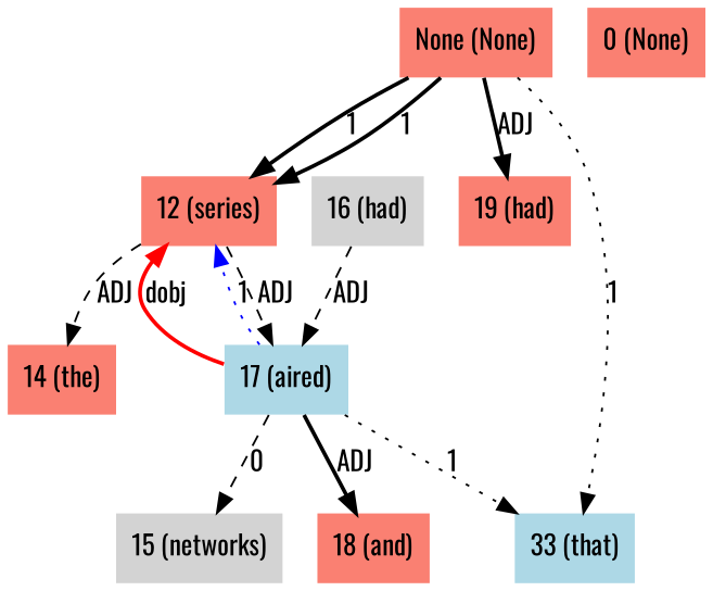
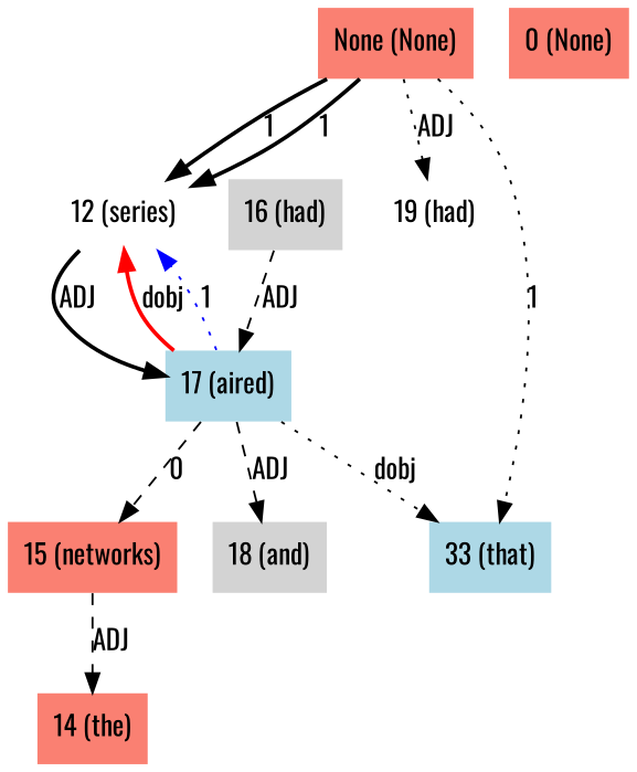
  digraph {
    fontname=Oswald
    node [fillcolor=salmon fontname=Oswald shape=plaintext style=filled]
    edge [dir=forward fontname=Oswald style=bold]
    n1 [label="None (None)"]
-   n2 [label="12 (series)"]
+   n2 [fillcolor=white label="12 (series)"]
    n3 [fillcolor=lightblue label="33 (that)"]
-   n4 [label="19 (had)"]
+   n4 [fillcolor=white label="19 (had)"]
    n5 [fillcolor=lightblue label="17 (aired)"]
-   n6 [fillcolor=lightgrey label="15 (networks)"]
+   n6 [label="15 (networks)"]
    n7 [label="14 (the)"]
-   n8 [label="18 (and)"]
+   n8 [fillcolor=lightgrey label="18 (and)"]
    n9 [label="0 (None)"]
    n10 [fillcolor=lightgrey label="16 (had)"]
    n1 -> n2 [label=1]
    n1 -> n2 [label=1]
    n1 -> n3 [label=1 style=dotted]
-   n1 -> n4 [label=ADJ]
-   n2 -> n5 [label=ADJ style=dashed]
+   n1 -> n4 [label=ADJ style=dotted]
+   n2 -> n5 [label=ADJ]
    n5 -> n2 [color=red label=dobj]
    n5 -> n2 [color=blue label=1 style=dotted]
-   n5 -> n3 [label=1 style=dotted]
+   n5 -> n3 [label=dobj style=dotted]
    n5 -> n6 [label=0 style=dashed]
-   n5 -> n8 [label=ADJ]
-   n2 -> n7 [label=ADJ style=dashed]
+   n5 -> n8 [label=ADJ style=dashed]
+   n6 -> n7 [label=ADJ style=dashed]
    n10 -> n5 [label=ADJ style=dashed]
  }
